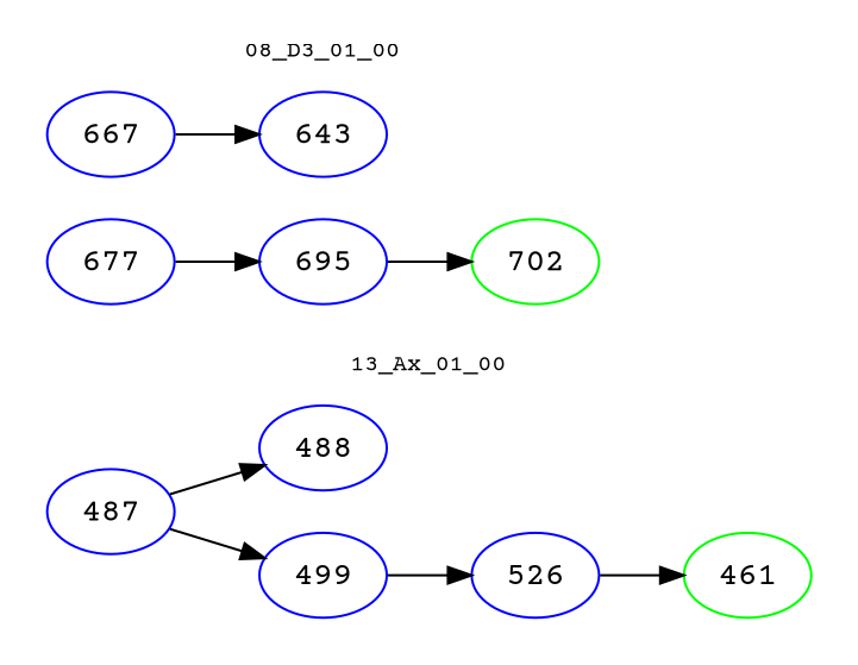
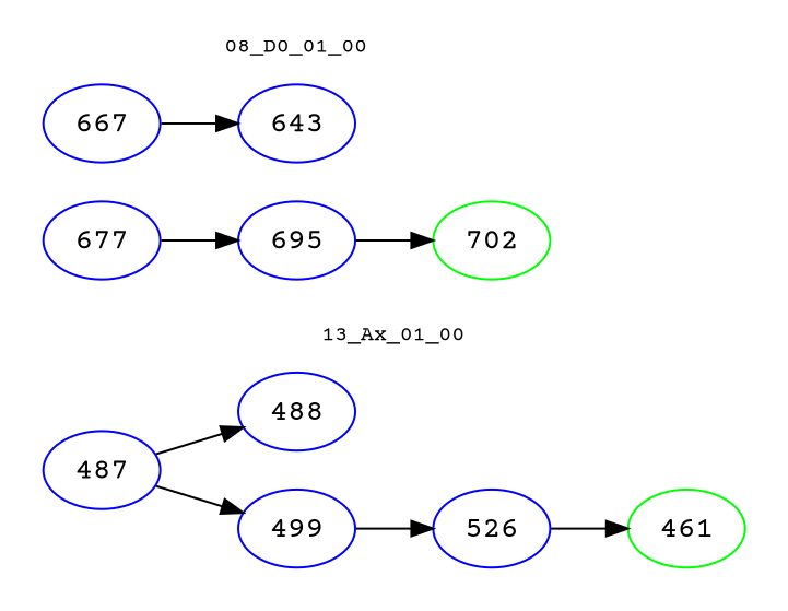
  digraph {
    fontname="Courier Prime"
    rankdir=LR
    node [color=blue fontname="Courier Prime"]
    edge [color=black fontname="Courier Prime"]
    n1 [label=487]
    n2 [label=499]
    n3 [label=488]
    n4 [label=526]
    n5 [color=green label=461]
    n6 [label=667]
    n7 [label=643]
    n8 [label=677]
    n9 [label=695]
    n10 [color=green label=702]
    subgraph cluster_1 {
      color=white
      fontsize=10
      label="13_Ax_01_00"
      n1
      n2
      n3
      n4
      n5
    }
    subgraph cluster_2 {
      color=white
      fontsize=10
-     label="08_D3_01_00"
+     label="08_D0_01_00"
      n6
      n7
      n8
      n9
      n10
    }
    n1 -> n2
    n1 -> n3
    n2 -> n4
    n4 -> n5
    n6 -> n7
    n8 -> n9
    n9 -> n10
  }
